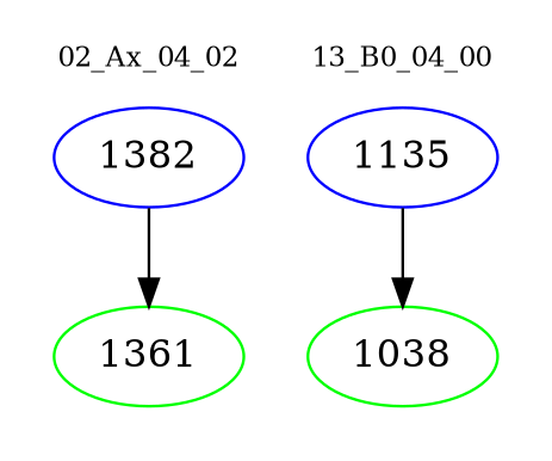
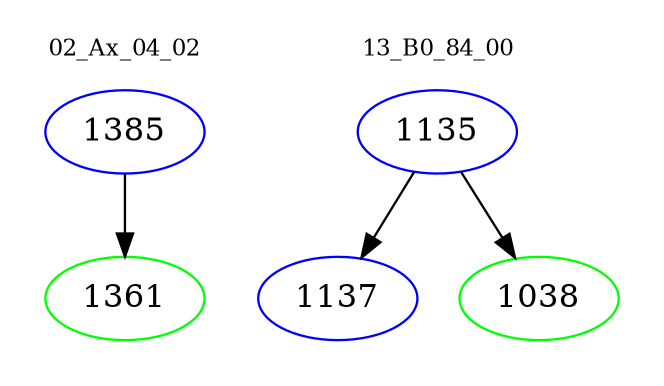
  digraph {
    fontname="DejaVu Serif"
    node [color=blue fontname="DejaVu Serif"]
    edge [color=black fontname="DejaVu Serif"]
-   n1 [label=1382]
+   n1 [label=1385]
    n2 [color=green label=1361]
    n3 [label=1135]
+   n4 [label=1137]
    n5 [color=green label=1038]
    subgraph cluster_1 {
      color=white
      fontsize=10
      label="02_Ax_04_02"
      n1
      n2
    }
    subgraph cluster_2 {
      color=white
      fontsize=10
-     label="13_B0_04_00"
+     label="13_B0_84_00"
      n3
+     n4
      n5
    }
    n1 -> n2
+   n3 -> n4
    n3 -> n5
  }
